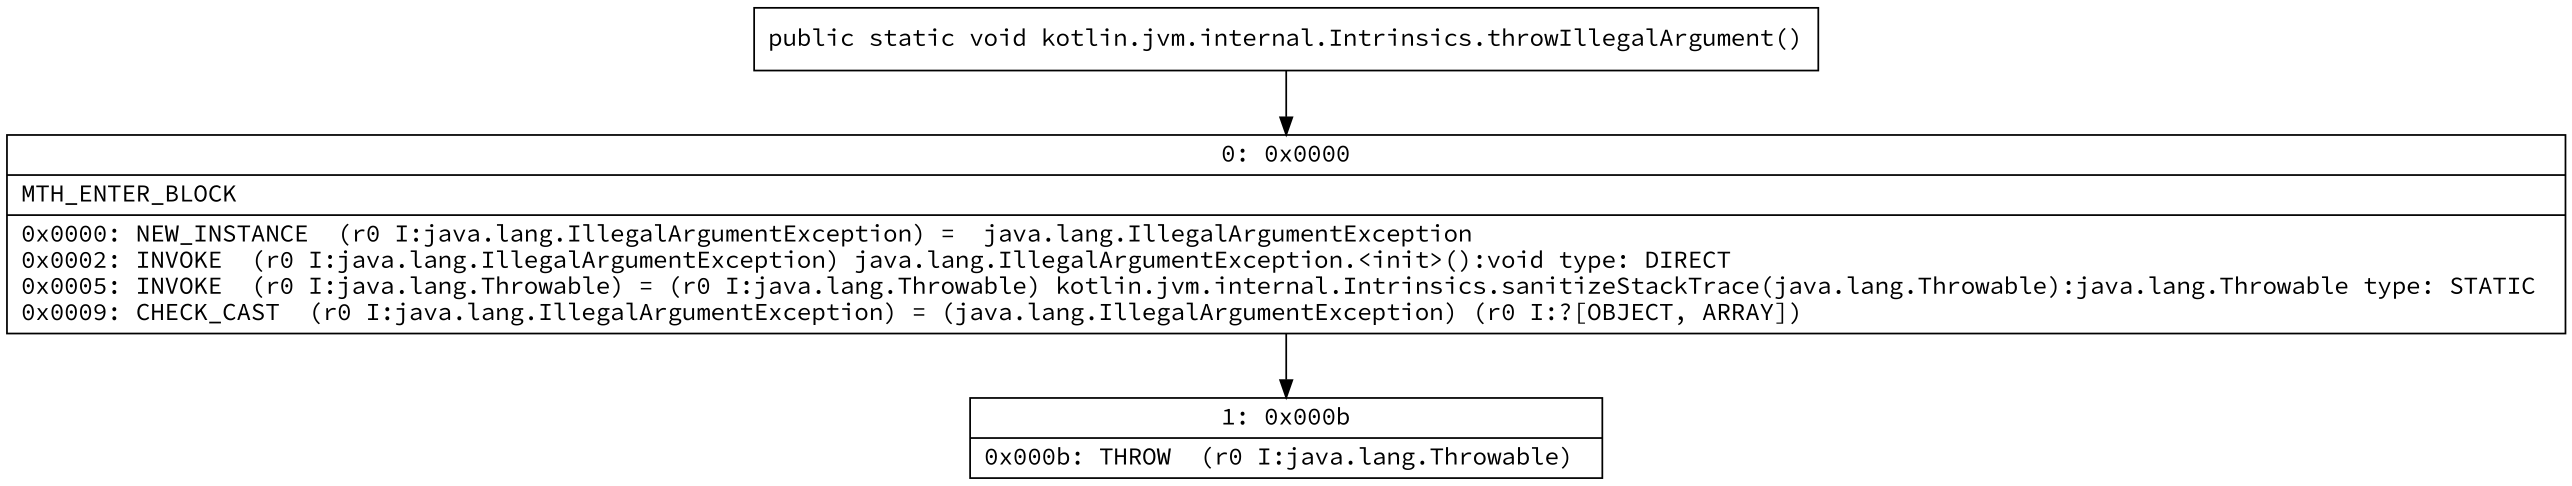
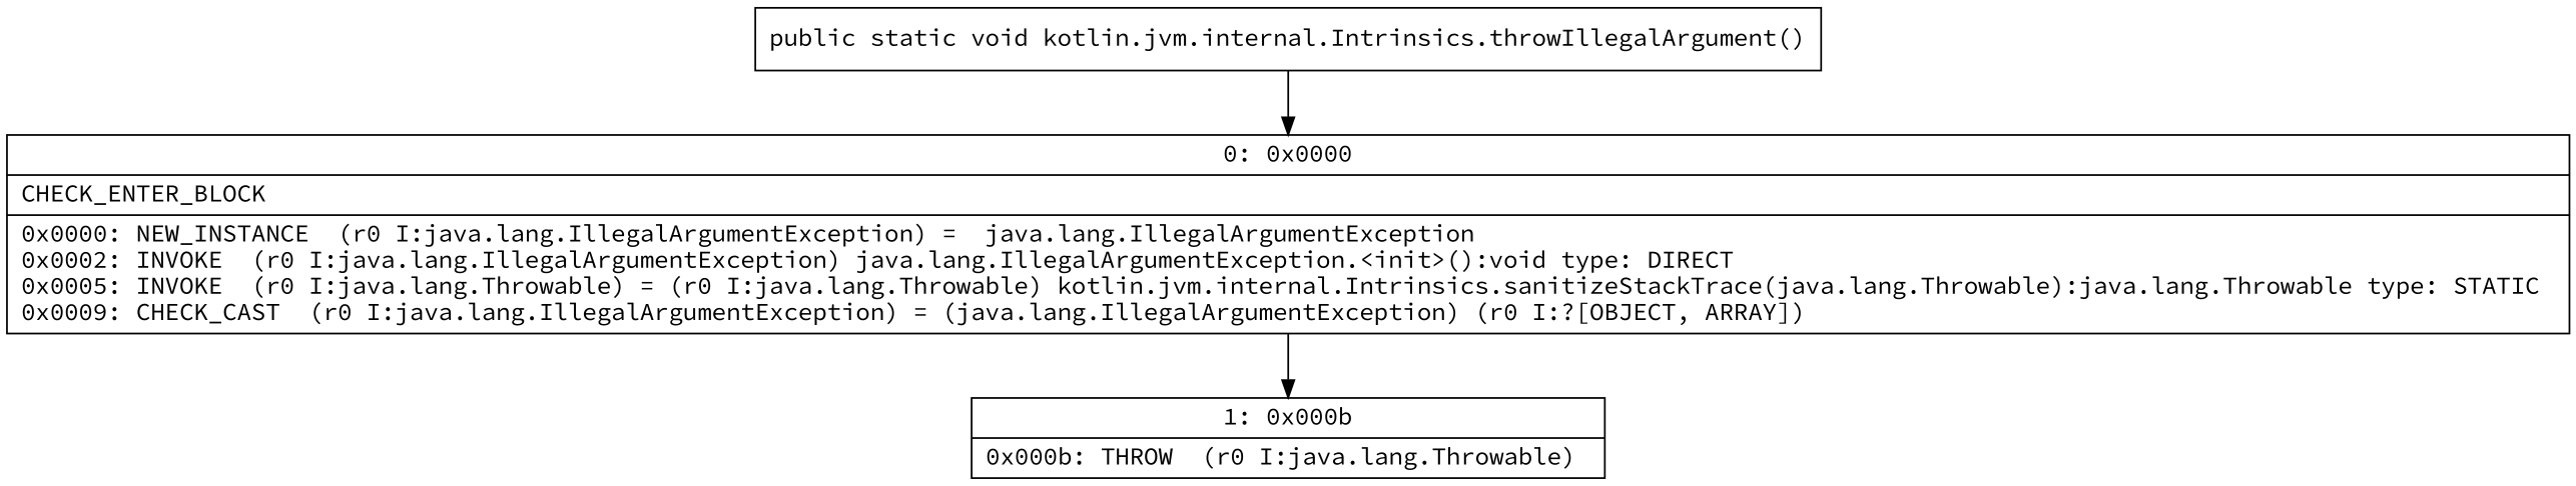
  digraph {
    fontname="Source Code Pro"
    node [shape=record fontname="Source Code Pro"]
    edge [fontname="Source Code Pro"]
-   n1 [label="{0\:\ 0x0000|MTH_ENTER_BLOCK\l|0x0000: NEW_INSTANCE  (r0 I:java.lang.IllegalArgumentException) =  java.lang.IllegalArgumentException \l0x0002: INVOKE  (r0 I:java.lang.IllegalArgumentException) java.lang.IllegalArgumentException.\<init\>():void type: DIRECT \l0x0005: INVOKE  (r0 I:java.lang.Throwable) = (r0 I:java.lang.Throwable) kotlin.jvm.internal.Intrinsics.sanitizeStackTrace(java.lang.Throwable):java.lang.Throwable type: STATIC \l0x0009: CHECK_CAST  (r0 I:java.lang.IllegalArgumentException) = (java.lang.IllegalArgumentException) (r0 I:?[OBJECT, ARRAY]) \l}"]
+   n1 [label="{0\:\ 0x0000|CHECK_ENTER_BLOCK\l|0x0000: NEW_INSTANCE  (r0 I:java.lang.IllegalArgumentException) =  java.lang.IllegalArgumentException \l0x0002: INVOKE  (r0 I:java.lang.IllegalArgumentException) java.lang.IllegalArgumentException.\<init\>():void type: DIRECT \l0x0005: INVOKE  (r0 I:java.lang.Throwable) = (r0 I:java.lang.Throwable) kotlin.jvm.internal.Intrinsics.sanitizeStackTrace(java.lang.Throwable):java.lang.Throwable type: STATIC \l0x0009: CHECK_CAST  (r0 I:java.lang.IllegalArgumentException) = (java.lang.IllegalArgumentException) (r0 I:?[OBJECT, ARRAY]) \l}"]
    n2 [label="{1\:\ 0x000b|0x000b: THROW  (r0 I:java.lang.Throwable) \l}"]
    n3 [label="{public static void kotlin.jvm.internal.Intrinsics.throwIllegalArgument() }"]
    n1 -> n2
    n3 -> n1
  }
